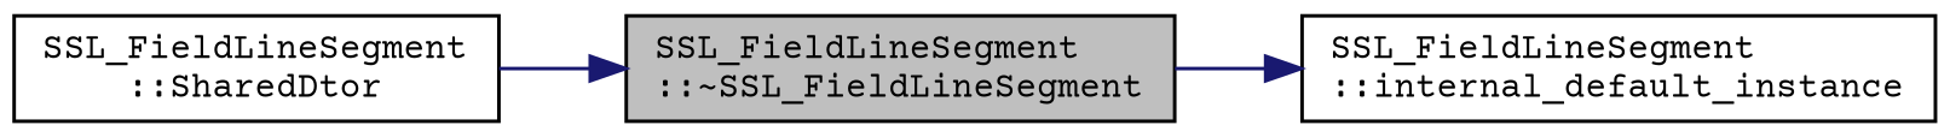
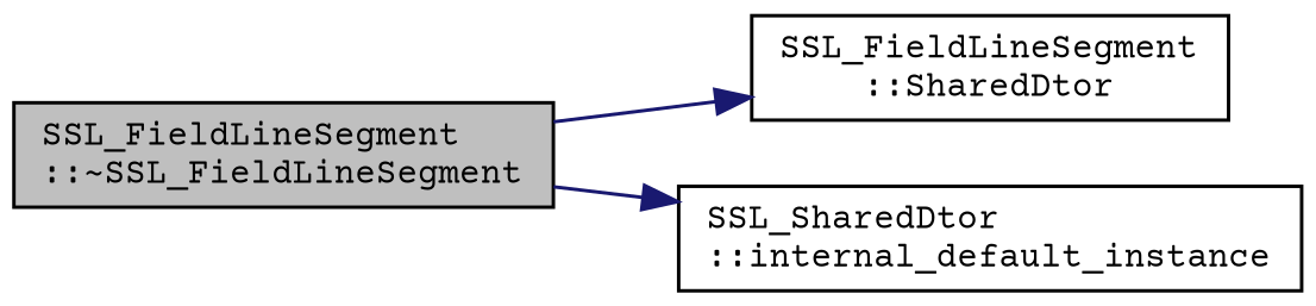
  digraph {
    fontname="Courier Prime"
    rankdir=LR
    node [color=black fillcolor=white fontname="Courier Prime" fontsize=10 shape=record style=filled]
    edge [color=midnightblue fontname="Courier Prime" fontsize=10 labelfontname=Helvetica labelfontsize=10 style=solid]
    n1 [fillcolor=grey75 fontcolor=black height=0.2 label="SSL_FieldLineSegment\l::~SSL_FieldLineSegment" width=0.4]
    n2 [height=0.2 label="SSL_FieldLineSegment\l::SharedDtor" width=0.4]
-   n3 [height=0.2 label="SSL_FieldLineSegment\l::internal_default_instance" width=0.4]
-   n2 -> n1
+   n3 [height=0.2 label="SSL_SharedDtor\l::internal_default_instance" width=0.4]
+   n1 -> n2
    n1 -> n3
  }
